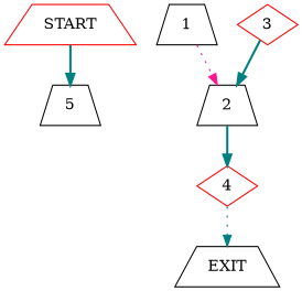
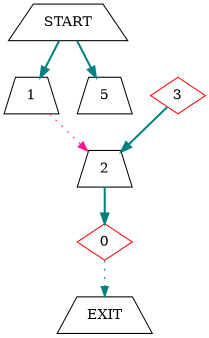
  digraph {
    node [color=black shape=trapezium]
    edge [color=teal style=bold]
-   n1 [color=red label=START]
+   n1 [label=START]
    1
    5
    2
    n5 [label=EXIT]
-   4 [color=red shape=diamond]
+   4 [color=red shape=diamond label=0]
    3 [color=red shape=diamond]
+   n1 -> 1
    n1 -> 5
    1 -> 2 [color=deeppink style=dotted]
    2 -> 4
    4 -> n5 [style=dotted]
    3 -> 2
  }
